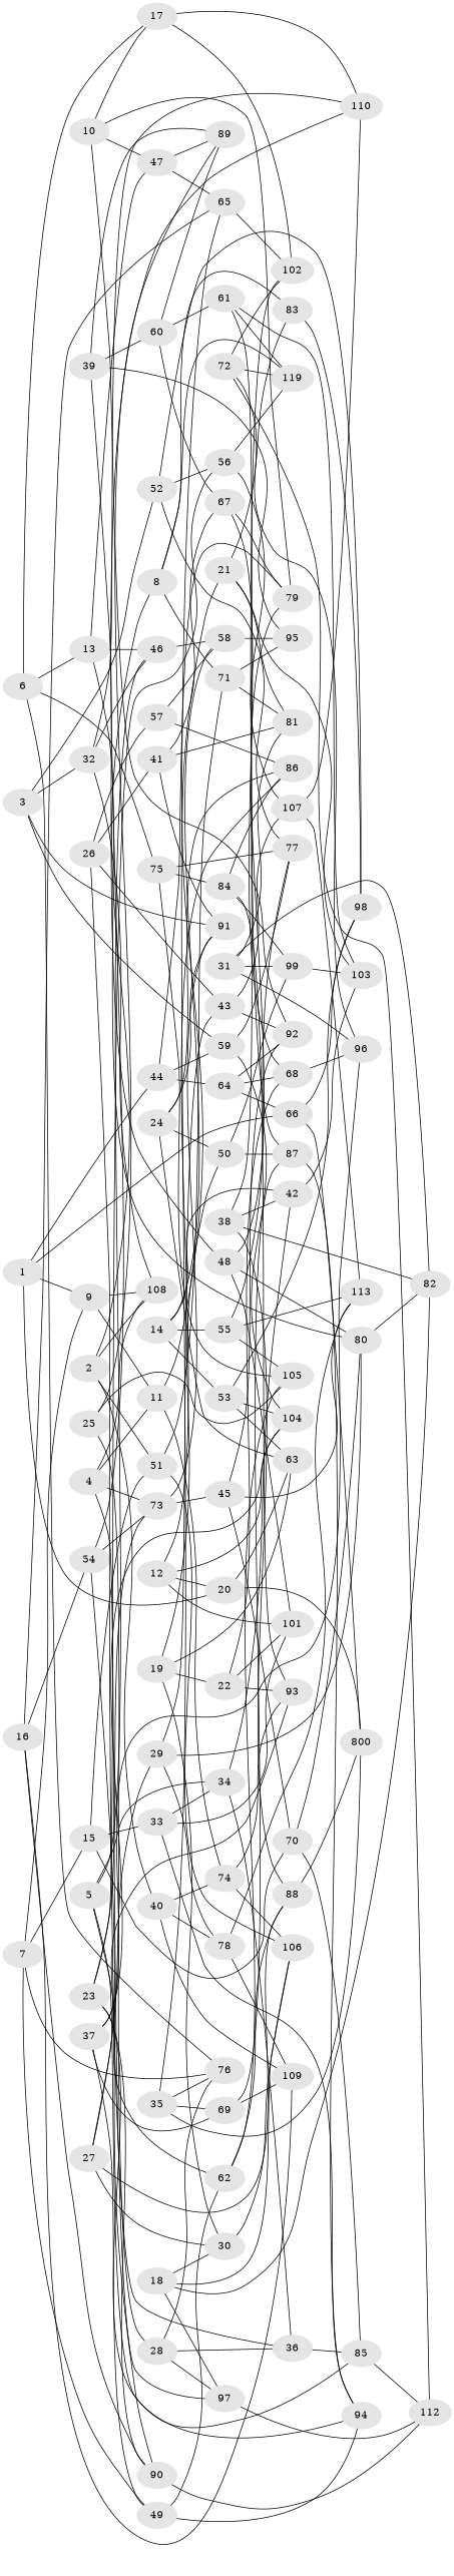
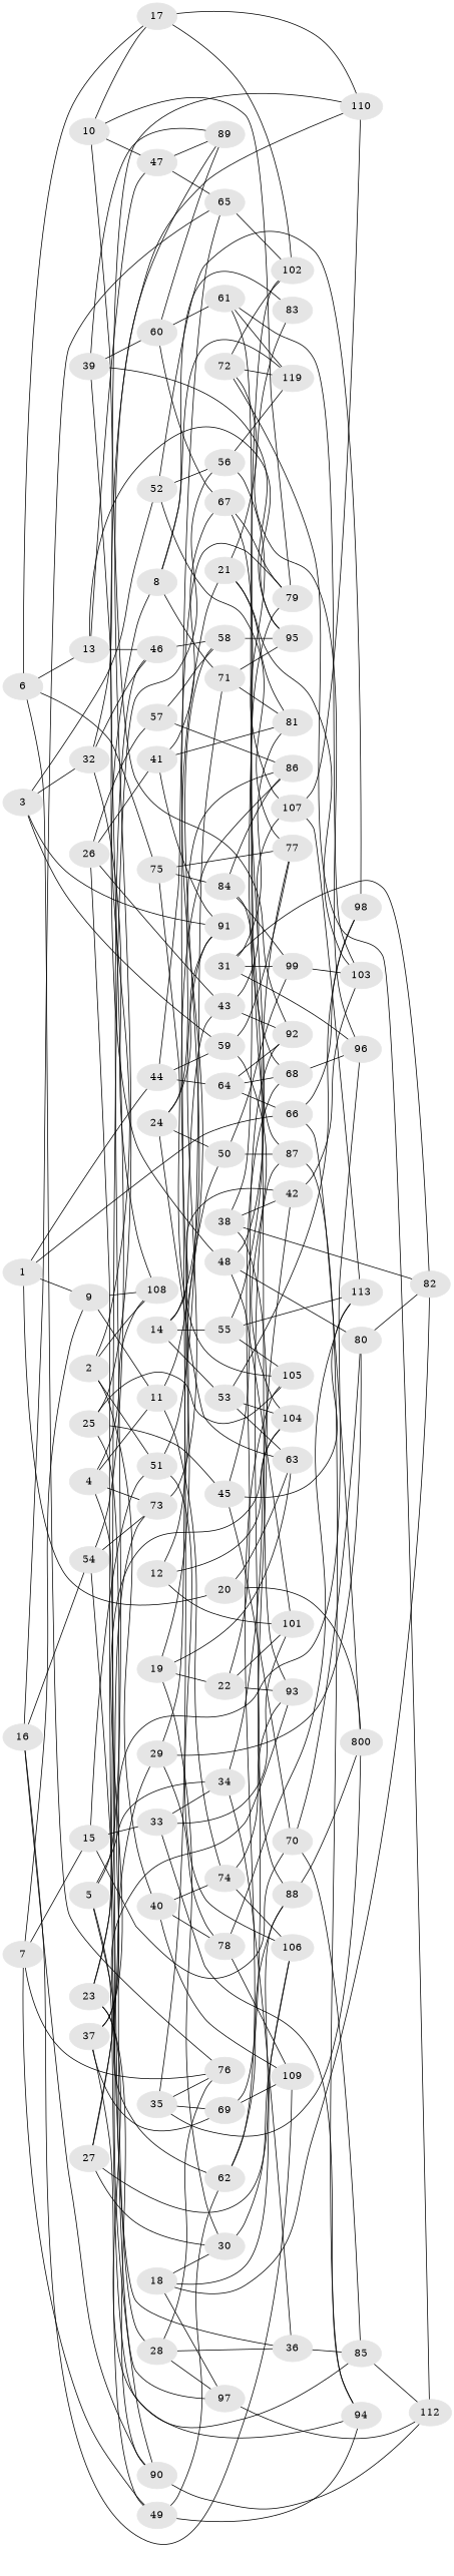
  graph {
    rankdir=LR
    node [color=gray90 style=filled]
    1
    9
    20
    44
    66
    108
    11
    63
    n9 [label=800]
    59
    79
    64
    98
    2
    8
    40
    51
    71
    83
    n20 [label=119]
    74
    109
    78
    106
    3
    32
    52
    91
    46
    110
    56
    77
    104
    4
    73
    97
    21
    112
    5
    34
    62
    94
    42
    36
    58
    105
    88
    6
    13
    17
    75
    76
    47
    95
    102
    84
    7
    15
    49
    33
    70
    81
    10
    92
    65
    89
    103
    93
    12
    86
    101
    14
    53
    55
    113
    85
    80
    16
    54
    90
    18
    30
    82
    19
    22
    50
    68
    99
    87
    96
    23
    107
    24
    25
    28
    45
    26
    41
    43
    57
    67
    27
    29
    31
    35
    69
    37
    38
    39
    48
    60
    61
    72
    1 -- 9
    1 -- 20
    1 -- 44
    1 -- 66
    9 -- 108
    9 -- 11
    20 -- 63
    20 -- n9
    44 -- 59
    44 -- 79
    44 -- 64
    66 -- n9
    66 -- 98
    11 -- 74
    11 -- 21
    59 -- 77
    59 -- 104
    64 -- 66
    64 -- 92
    64 -- 68
    2 -- 108
    2 -- 8
    2 -- 40
    2 -- 51
    8 -- 71
    8 -- 83
    8 -- n20
    40 -- 74
    40 -- 109
    40 -- 78
    51 -- 71
    51 -- 106
    71 -- 95
    71 -- 81
-   83 -- 98
    74 -- 106
    74 -- 93
    78 -- 109
    78 -- 113
    3 -- 59
    3 -- 32
    3 -- 52
    3 -- 91
    32 -- 108
    32 -- 46
    32 -- 110
    52 -- 98
    52 -- 56
    52 -- 77
    46 -- 58
    56 -- n20
    56 -- 107
    4 -- 108
    4 -- 11
    4 -- 73
    4 -- 97
    73 -- 91
    97 -- 112
    21 -- 83
    21 -- 81
    21 -- 103
    5 -- 46
    5 -- 34
    5 -- 62
    5 -- 94
    34 -- 42
    34 -- 36
    62 -- 105
    62 -- 88
    42 -- 103
    36 -- 85
    58 -- 95
    88 -- n9
    6 -- 13
    6 -- 17
    6 -- 75
    6 -- 76
    13 -- 46
    13 -- 47
-   13 -- 80
+   13 -- 95
    17 -- 110
    17 -- 102
    75 -- 77
    75 -- 105
    75 -- 84
    47 -- 65
    47 -- 89
    84 -- 93
    84 -- 86
    84 -- 99
    7 -- 9
    7 -- 76
    7 -- 15
    7 -- 49
    15 -- 51
    15 -- 33
    15 -- 70
    49 -- 62
    49 -- 94
    33 -- 34
    33 -- 94
    33 -- 101
    70 -- 85
    70 -- 80
    10 -- 79
    10 -- 17
    10 -- 47
    10 -- 92
    65 -- 102
-   12 -- 20
    12 -- 104
    12 -- 86
    12 -- 101
    14 -- 42
    14 -- 58
    14 -- 53
    14 -- 55
    53 -- 63
    53 -- 98
    53 -- 104
    55 -- 77
    55 -- 105
    55 -- 113
    85 -- 112
    80 -- 82
    16 -- 109
    16 -- 65
    16 -- 54
    16 -- 90
    54 -- 73
    54 -- 89
    54 -- 90
    90 -- 112
    18 -- 106
    18 -- 97
    18 -- 30
    18 -- 82
    30 -- 106
    19 -- 63
    19 -- 30
    19 -- 22
    19 -- 50
    22 -- 93
    22 -- 101
    22 -- 68
    50 -- 99
    50 -- 87
    68 -- 96
    99 -- 103
    87 -- 94
    23 -- 56
    23 -- 73
    23 -- 85
    23 -- 90
    107 -- 110
    107 -- 113
    24 -- 63
    24 -- 91
    24 -- 86
    24 -- 50
    25 -- 110
    25 -- 105
    25 -- 28
-   73 -- 45
+   25 -- 45
    28 -- 97
    28 -- 36
    28 -- 76
    45 -- 70
    45 -- 92
    45 -- 113
    26 -- 36
    26 -- 41
    26 -- 43
    26 -- 57
    41 -- 91
    41 -- 81
    41 -- 67
    43 -- 92
    43 -- 107
    57 -- 58
    57 -- 86
    67 -- 79
    67 -- 68
    27 -- 88
    27 -- 93
    27 -- 30
    27 -- 29
    29 -- 78
    29 -- 80
    29 -- 43
    31 -- 81
    31 -- 82
    31 -- 99
    31 -- 96
    35 -- n9
    35 -- 76
    35 -- 65
    35 -- 69
    69 -- 109
    69 -- 87
    37 -- 104
    37 -- 49
    37 -- 96
    37 -- 69
    38 -- 42
    38 -- 88
    38 -- 102
    38 -- 82
    39 -- 95
    39 -- 89
    39 -- 48
    39 -- 60
    48 -- 79
    48 -- 101
    48 -- 80
    60 -- 89
    60 -- 67
    60 -- 61
    61 -- n20
    61 -- 103
    61 -- 87
    72 -- n20
    72 -- 112
    72 -- 102
    72 -- 96
  }
